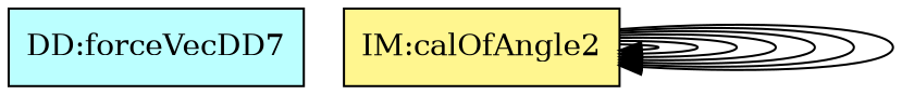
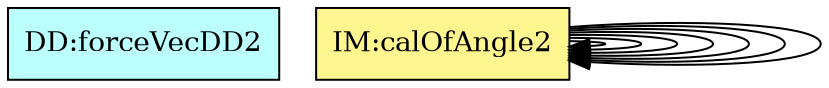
  digraph {
    node [color=black shape=box style=filled]
    edge [headport=angleIM2 tailport=angleIM2]
-   n1 [fillcolor=paleturquoise1 label="DD:forceVecDD7"]
+   n1 [fillcolor=paleturquoise1 label="DD:forceVecDD2"]
    n2 [fillcolor=khaki1 label="IM:calOfAngle2"]
    subgraph sub_1 {
      rank=same
      n1
    }
    subgraph sub_2 {
      rank=same
      n2
    }
    subgraph sub_3 {
      rank=same
      n2
    }
    subgraph sub_4 {
      rank=same
      n2
    }
    n2 -> n2 [tailport=angleIM1]
    n2 -> n2 [headport=a_mv1]
    n2 -> n2 [headport=a_mv2]
    n2 -> n2 [headport=F_mv1]
    n2 -> n2 [headport=F_mv2]
    n2 -> n2 [headport=angleIM1]
    n2 -> n2
  }
